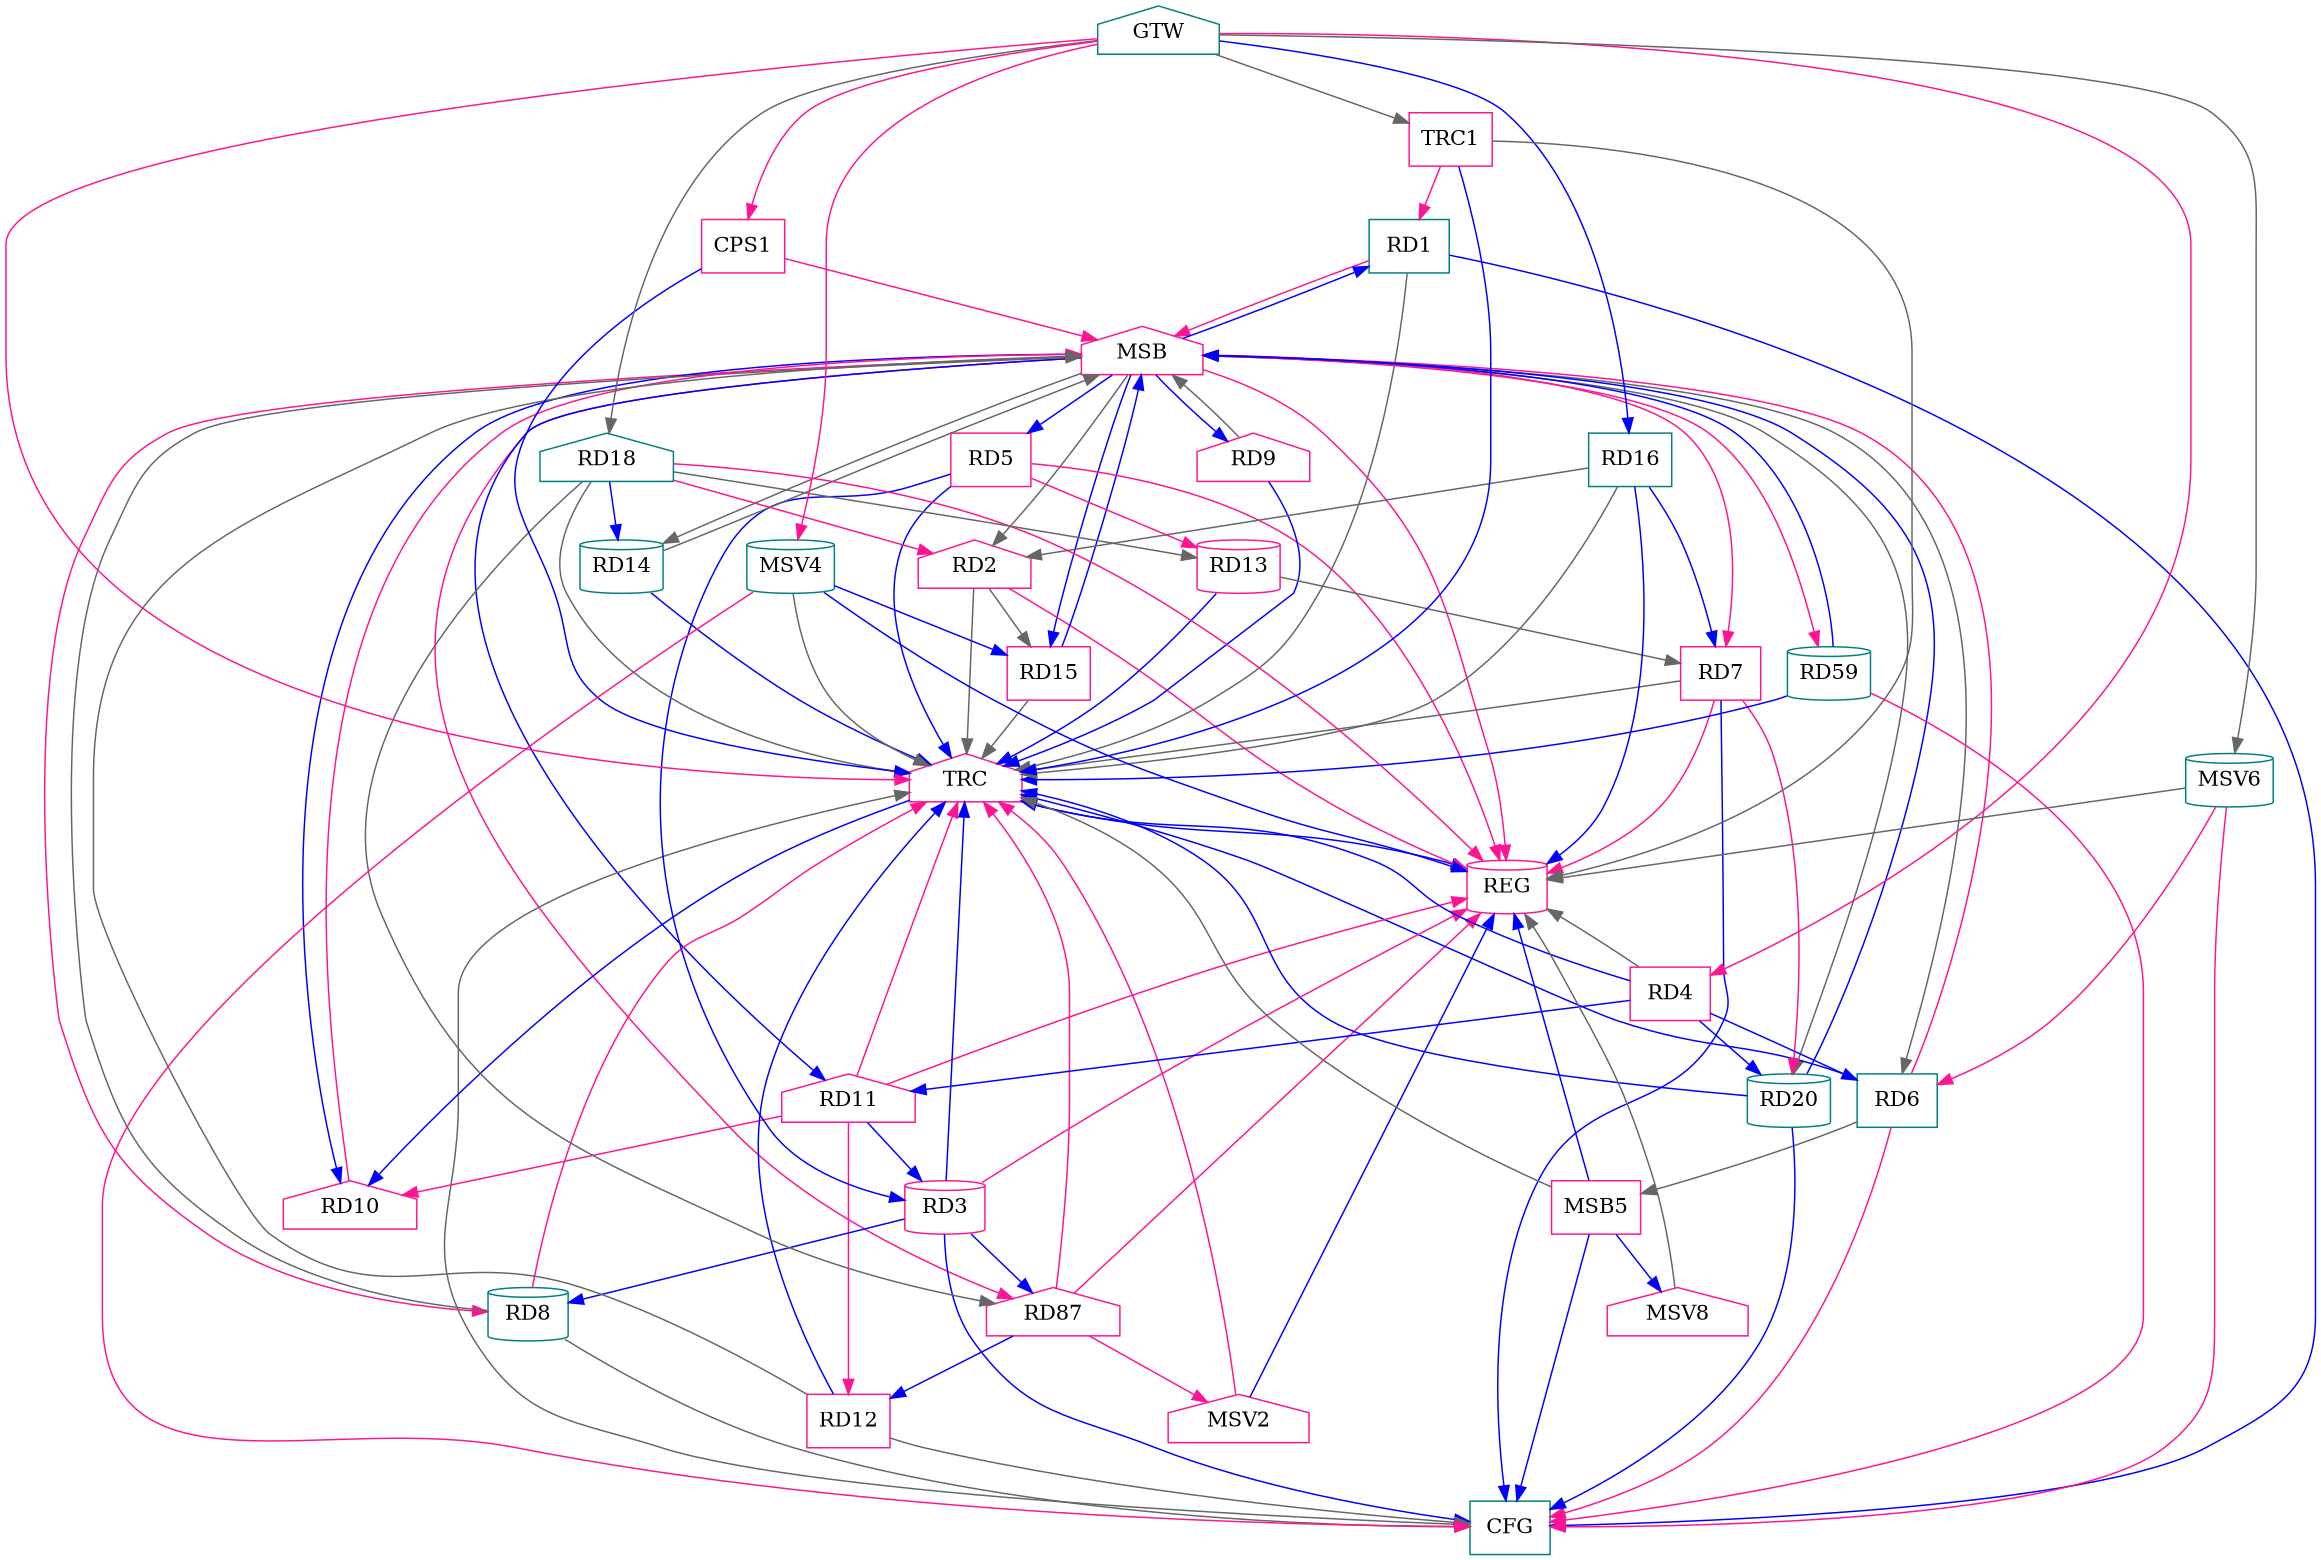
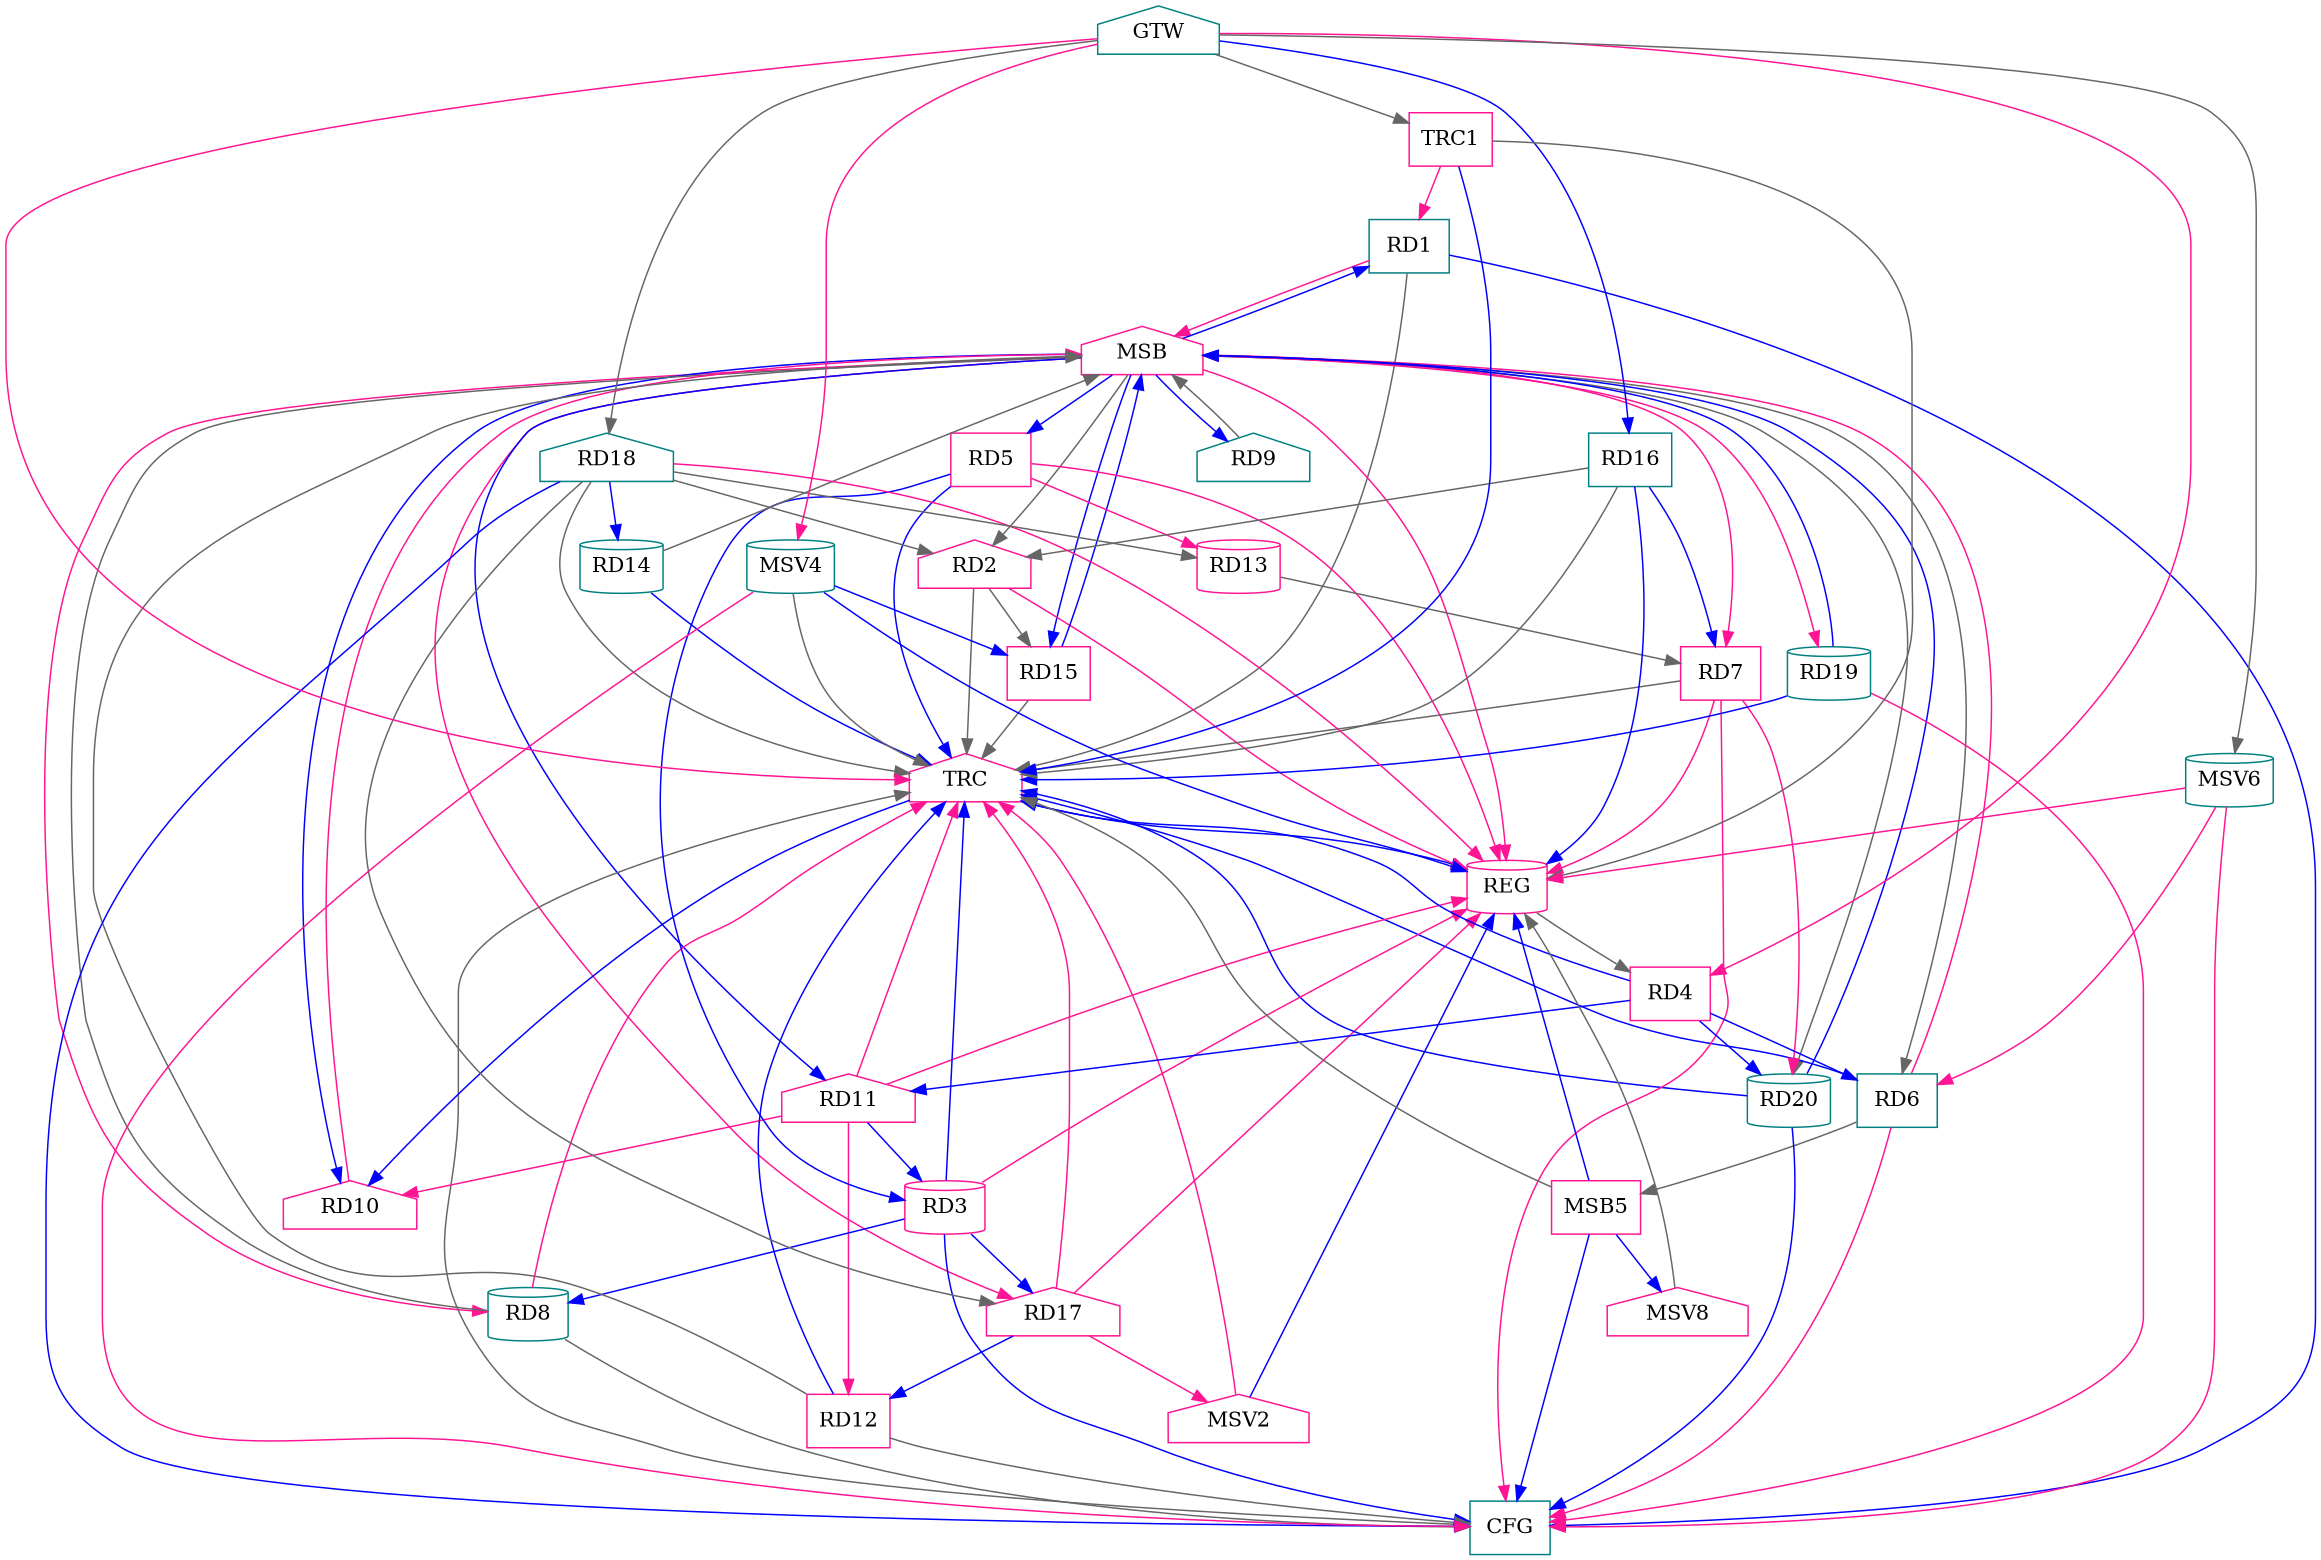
  strict digraph {
    node [color=deeppink shape=box]
    edge [color=blue]
    n1 [color=teal label=RD1]
    n2 [label=MSB shape=house]
    n3 [color=teal label=CFG]
    n4 [label=TRC shape=house]
    n5 [label=RD2 shape=house]
    n6 [label=RD15]
    n7 [label=REG shape=cylinder]
    n8 [color=teal label=RD8 shape=cylinder]
-   n9 [label=RD87 shape=house]
+   n9 [label=RD17 shape=house]
    n10 [color=teal label=RD6]
    n11 [label=RD11 shape=house]
    n12 [color=teal label=RD20 shape=cylinder]
    n13 [label=RD5]
    n14 [label=RD7]
-   n15 [label=RD9 shape=house]
+   n15 [color=teal label=RD9 shape=house]
    n16 [label=RD10 shape=house]
    n17 [color=teal label=RD14 shape=cylinder]
-   n18 [color=teal label=RD59 shape=cylinder]
+   n18 [color=teal label=RD19 shape=cylinder]
    n19 [label=RD3 shape=cylinder]
    n20 [label=RD12]
    n21 [label=MSV2 shape=house]
    n22 [label=RD4]
    n23 [label=MSB5]
    n24 [label=RD13 shape=cylinder]
    n25 [label=MSV8 shape=house]
    n26 [color=teal label=RD16]
    n27 [color=teal label=RD18 shape=house]
-   n28 [label=CPS1]
    n29 [color=teal label=GTW shape=house]
    n30 [label=TRC1]
    n31 [color=teal label=MSV4 shape=cylinder]
    n32 [color=teal label=MSV6 shape=cylinder]
    n1 -> n2 [color=deeppink]
    n1 -> n3
    n1 -> n4 [color=gray40]
    n2 -> n1
    n2 -> n5 [color=gray40]
    n2 -> n6
    n2 -> n7 [color=deeppink]
    n2 -> n8 [color=deeppink]
    n2 -> n9 [color=deeppink]
    n2 -> n10 [color=gray40]
    n2 -> n11
    n2 -> n12 [color=gray40]
    n2 -> n13
    n2 -> n14 [color=deeppink]
    n2 -> n15
    n2 -> n16
-   n2 -> n17 [color=gray40]
    n2 -> n18 [color=deeppink]
    n3 -> n4 [color=gray40]
    n4 -> n7
    n4 -> n16
    n5 -> n4 [color=gray40]
    n5 -> n6 [color=gray40]
    n5 -> n7 [color=deeppink]
    n6 -> n2
    n6 -> n4 [color=gray40]
    n8 -> n2 [color=gray40]
    n8 -> n3 [color=gray40]
    n8 -> n4 [color=deeppink]
    n9 -> n4 [color=deeppink]
    n9 -> n7 [color=deeppink]
    n9 -> n20
    n9 -> n21 [color=deeppink]
    n10 -> n2 [color=deeppink]
    n10 -> n3 [color=deeppink]
    n10 -> n4
    n10 -> n23 [color=gray40]
    n11 -> n4 [color=deeppink]
    n11 -> n7 [color=deeppink]
    n11 -> n16 [color=deeppink]
    n11 -> n19
    n11 -> n20 [color=deeppink]
    n12 -> n2
    n12 -> n3
    n12 -> n4
    n13 -> n4
    n13 -> n7 [color=deeppink]
    n13 -> n19
    n13 -> n24 [color=deeppink]
-   n14 -> n3
+   n14 -> n3 [color=deeppink]
    n14 -> n4 [color=gray40]
    n14 -> n7 [color=deeppink]
    n14 -> n12 [color=deeppink]
    n15 -> n2 [color=gray40]
-   n15 -> n4
    n16 -> n2 [color=deeppink]
    n17 -> n2 [color=gray40]
    n17 -> n4
    n18 -> n2
    n18 -> n3 [color=deeppink]
    n18 -> n4
    n19 -> n3
    n19 -> n4
    n19 -> n7 [color=deeppink]
    n19 -> n8
    n19 -> n9
    n20 -> n2 [color=gray40]
    n20 -> n3 [color=gray40]
    n20 -> n4
    n21 -> n4 [color=deeppink]
    n21 -> n7
    n22 -> n4
-   n22 -> n7 [color=gray40]
+   n7 -> n22 [color=gray40]
    n22 -> n10
    n22 -> n11
    n22 -> n12
    n23 -> n3
    n23 -> n4 [color=gray40]
    n23 -> n7
    n23 -> n25
-   n24 -> n4
    n24 -> n14 [color=gray40]
    n25 -> n7 [color=gray40]
    n26 -> n4 [color=gray40]
    n26 -> n5 [color=gray40]
    n26 -> n7
    n26 -> n14
+   n27 -> n3
    n27 -> n4 [color=gray40]
-   n27 -> n5 [color=deeppink]
+   n27 -> n5 [color=gray40]
    n27 -> n7 [color=deeppink]
    n27 -> n9 [color=gray40]
    n27 -> n17
    n27 -> n24 [color=gray40]
-   n28 -> n2 [color=deeppink]
-   n28 -> n4
    n29 -> n4 [color=deeppink]
    n29 -> n22 [color=deeppink]
    n29 -> n26
    n29 -> n27 [color=gray40]
-   n29 -> n28 [color=deeppink]
    n29 -> n30 [color=gray40]
    n29 -> n31 [color=deeppink]
    n29 -> n32 [color=gray40]
    n30 -> n1 [color=deeppink]
    n30 -> n4
    n30 -> n7 [color=gray40]
    n31 -> n3 [color=deeppink]
    n31 -> n4 [color=gray40]
    n31 -> n6
    n31 -> n7
    n32 -> n3 [color=deeppink]
-   n32 -> n7 [color=gray40]
+   n32 -> n7 [color=deeppink]
    n32 -> n10 [color=deeppink]
  }
